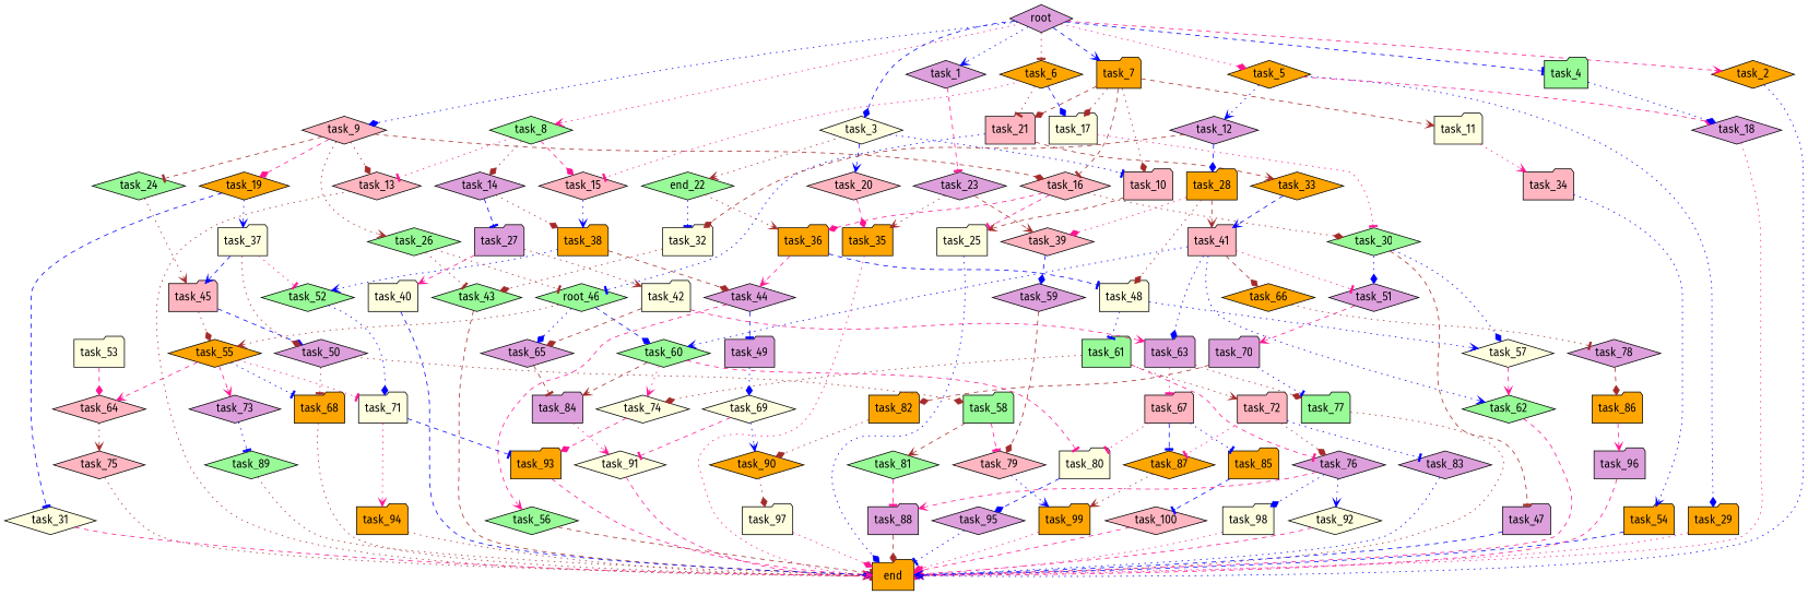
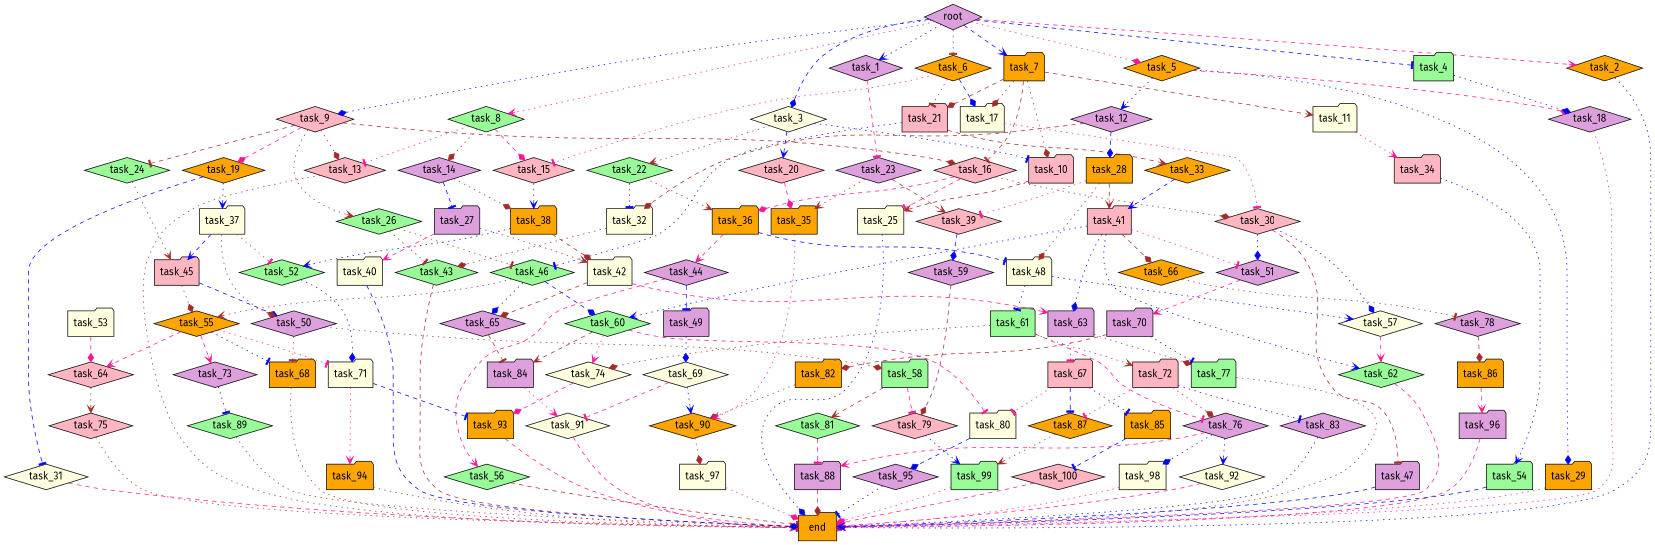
  digraph {
    fontname="Fira Sans"
    node [fillcolor=plum fontname="Fira Sans" shape=diamond style=filled]
    edge [arrowhead=diamond color=brown fontname="Fira Sans" style=dotted]
    task_7 [fillcolor=orange shape=folder]
    task_16 [fillcolor=lightpink]
    task_21 [fillcolor=lightpink shape=folder]
    task_10 [fillcolor=lightpink shape=folder]
    task_17 [fillcolor=lightyellow shape=folder]
    task_11 [fillcolor=lightyellow shape=folder]
    task_25 [fillcolor=lightyellow shape=folder]
-   task_30 [fillcolor=palegreen]
+   task_30 [fillcolor=lightpink]
    task_36 [fillcolor=orange shape=folder]
-   task_46 [fillcolor=palegreen label=root_46]
+   task_46 [fillcolor=palegreen]
    task_33 [fillcolor=orange]
    task_34 [fillcolor=lightpink shape=folder]
    task_29 [fillcolor=orange shape=folder]
    end [fillcolor=orange shape=folder]
    task_84 [shape=folder]
    task_65
    task_91 [fillcolor=lightyellow]
    task_15 [fillcolor=lightpink]
    task_38 [fillcolor=orange shape=folder]
    task_44
    task_52 [fillcolor=palegreen]
    task_48 [fillcolor=lightyellow shape=folder]
    task_57 [fillcolor=lightyellow]
    task_61 [fillcolor=palegreen shape=folder]
    task_62 [fillcolor=palegreen]
    task_74 [fillcolor=lightyellow]
    task_76
    task_72 [fillcolor=lightpink shape=folder]
    task_49 [shape=folder]
    task_56 [fillcolor=palegreen]
    task_69 [fillcolor=lightyellow]
    task_55 [fillcolor=orange]
    task_64 [fillcolor=lightpink]
    task_73
    task_71 [fillcolor=lightyellow shape=folder]
    task_68 [fillcolor=orange shape=folder]
    task_75 [fillcolor=lightpink]
    task_89 [fillcolor=palegreen]
    task_94 [fillcolor=orange shape=folder]
    task_93 [fillcolor=orange shape=folder]
    task_9 [fillcolor=lightpink]
    task_26 [fillcolor=palegreen]
    task_13 [fillcolor=lightpink]
    task_24 [fillcolor=palegreen]
    task_19 [fillcolor=orange]
    task_43 [fillcolor=palegreen]
    task_45 [fillcolor=lightpink shape=folder]
    task_37 [fillcolor=lightyellow shape=folder]
    task_31 [fillcolor=lightyellow]
    task_81 [fillcolor=palegreen]
    task_88 [shape=folder]
    task_70 [shape=folder]
    task_77 [fillcolor=palegreen shape=folder]
    task_82 [fillcolor=orange shape=folder]
    task_90 [fillcolor=orange]
    task_85 [fillcolor=orange shape=folder]
    task_100 [fillcolor=lightpink]
    task_14
    task_27 [shape=folder]
    task_42 [fillcolor=lightyellow shape=folder]
    task_40 [fillcolor=lightyellow shape=folder]
-   task_54 [fillcolor=orange shape=folder]
+   task_54 [fillcolor=palegreen shape=folder]
    task_50
    task_58 [fillcolor=palegreen shape=folder]
    task_51
    task_47 [shape=folder]
    task_79 [fillcolor=lightpink]
-   task_99 [fillcolor=orange shape=folder]
+   task_99 [fillcolor=palegreen shape=folder]
    task_63 [shape=folder]
    task_67 [fillcolor=lightpink shape=folder]
    task_39 [fillcolor=lightpink]
    task_59
    task_60 [fillcolor=palegreen]
    task_41 [fillcolor=lightpink shape=folder]
    task_92 [fillcolor=lightyellow]
    task_80 [fillcolor=lightyellow shape=folder]
    task_95
    task_23
    task_35 [fillcolor=orange shape=folder]
    task_87 [fillcolor=orange]
    task_96 [shape=folder]
    task_98 [fillcolor=lightyellow shape=folder]
    task_53 [fillcolor=lightyellow shape=folder]
    task_20 [fillcolor=lightpink]
    task_86 [fillcolor=orange shape=folder]
    root
    task_5 [fillcolor=orange]
    task_6 [fillcolor=orange]
    task_8 [fillcolor=palegreen]
    task_2 [fillcolor=orange]
    task_3 [fillcolor=lightyellow]
    task_1
    task_4 [fillcolor=palegreen shape=folder]
    task_18
    task_12
-   task_22 [fillcolor=palegreen label=end_22]
+   task_22 [fillcolor=palegreen]
    task_83
    task_28 [fillcolor=orange shape=folder]
    task_32 [fillcolor=lightyellow shape=folder]
    task_66 [fillcolor=orange]
    task_78
    task_97 [fillcolor=lightyellow shape=folder]
    task_7 -> task_16 [arrowhead=tee style=dashed]
    task_7 -> task_21 [style=dashed]
    task_7 -> task_10
    task_7 -> task_17
    task_7 -> task_11 [arrowhead=vee style=dashed]
    task_16 -> task_25 [arrowhead=tee color=deeppink style=dashed]
    task_16 -> task_30
    task_16 -> task_36 [color=deeppink style=dashed]
    task_21 -> task_46 [arrowhead=tee color=blue]
    task_21 -> task_33 [arrowhead=vee style=dashed]
    task_10 -> task_25 [arrowhead=vee style=dashed]
    task_17 -> task_30 [arrowhead=tee color=deeppink]
    task_11 -> task_34 [arrowhead=vee color=deeppink]
    task_25 -> end [color=blue]
    task_30 -> task_57 [color=blue]
    task_30 -> task_51 [color=blue]
    task_30 -> task_47 [arrowhead=tee style=dashed]
    task_36 -> task_44 [arrowhead=vee color=deeppink style=dashed]
    task_36 -> task_48 [arrowhead=tee color=blue style=dashed]
    task_46 -> task_65 [color=blue]
    task_46 -> task_55 [arrowhead=vee]
    task_46 -> task_60 [color=blue style=dashed]
    task_33 -> task_41 [arrowhead=vee color=blue style=dashed]
    task_34 -> task_54 [arrowhead=vee color=blue]
    task_29 -> end [arrowhead=tee color=deeppink]
    task_84 -> task_91 [arrowhead=vee color=deeppink]
    task_65 -> task_84 [arrowhead=tee style=dashed]
    task_91 -> end [arrowhead=tee color=deeppink style=dashed]
    task_15 -> task_38 [arrowhead=vee color=blue]
-   task_38 -> task_44 [style=dashed]
+   task_38 -> task_42 [style=dashed]
    task_38 -> task_52 [arrowhead=vee color=blue]
    task_44 -> task_49 [arrowhead=tee color=blue style=dashed]
    task_44 -> task_56 [arrowhead=vee color=deeppink style=dashed]
    task_52 -> task_71 [color=blue]
    task_48 -> task_57 [arrowhead=vee color=blue]
    task_48 -> task_61 [arrowhead=tee color=blue]
    task_57 -> task_62 [arrowhead=vee color=deeppink style=dashed]
    task_61 -> task_74
    task_61 -> task_76 [arrowhead=tee color=deeppink style=dashed]
    task_61 -> task_72 [arrowhead=vee]
    task_62 -> end [arrowhead=vee color=deeppink style=dashed]
    task_74 -> task_93 [color=deeppink style=dashed]
    task_76 -> task_88 [arrowhead=vee color=deeppink style=dashed]
    task_76 -> task_92 [arrowhead=vee color=blue]
    task_76 -> task_98 [color=blue]
    task_72 -> task_76
    task_72 -> task_87 [arrowhead=tee color=deeppink]
    task_72 -> task_83 [arrowhead=tee color=blue]
    task_49 -> task_69 [color=blue]
    task_56 -> end [arrowhead=tee style=dashed]
    task_69 -> task_91 [arrowhead=tee color=deeppink style=dashed]
    task_69 -> task_90 [arrowhead=vee color=blue]
    task_55 -> task_64 [arrowhead=vee color=deeppink style=dashed]
    task_55 -> task_73 [arrowhead=vee color=deeppink style=dashed]
    task_55 -> task_71 [arrowhead=tee color=deeppink]
    task_55 -> task_68 [arrowhead=tee color=blue]
    task_64 -> task_75 [arrowhead=vee]
    task_73 -> task_89 [arrowhead=tee color=blue]
    task_71 -> task_94 [arrowhead=vee color=deeppink]
    task_71 -> task_93 [arrowhead=tee color=blue style=dashed]
    task_68 -> end [arrowhead=vee]
    task_75 -> end [arrowhead=tee]
    task_89 -> end
    task_94 -> end [arrowhead=tee]
    task_93 -> end [color=deeppink style=dashed]
    task_9 -> task_16 [style=dashed]
    task_9 -> task_26 [arrowhead=vee]
    task_9 -> task_13
    task_9 -> task_24 [arrowhead=tee style=dashed]
    task_9 -> task_19 [color=deeppink style=dashed]
    task_26 -> task_46 [arrowhead=tee]
    task_26 -> task_43 [arrowhead=tee]
    task_13 -> end [arrowhead=vee]
    task_24 -> task_45 [arrowhead=vee]
    task_19 -> task_37 [arrowhead=vee color=blue]
    task_19 -> task_31 [arrowhead=tee color=blue style=dashed]
    task_43 -> end [arrowhead=vee style=dashed]
    task_45 -> task_55
    task_45 -> task_50 [color=blue style=dashed]
    task_37 -> task_52 [arrowhead=tee color=deeppink]
    task_37 -> task_45 [arrowhead=vee color=blue style=dashed]
    task_37 -> task_50
    task_31 -> end [color=deeppink style=dashed]
    task_81 -> task_88 [arrowhead=tee color=deeppink style=dashed]
    task_88 -> end [style=dashed]
    task_70 -> task_77 [arrowhead=tee color=blue]
    task_70 -> task_82 [style=dashed]
    task_77 -> end
    task_82 -> task_90
    task_90 -> task_97
    task_85 -> task_100 [arrowhead=tee color=blue style=dashed]
    task_100 -> end [arrowhead=vee color=deeppink style=dashed]
    task_14 -> task_38
    task_14 -> task_27 [arrowhead=tee color=blue style=dashed]
    task_27 -> task_42 [arrowhead=vee]
    task_27 -> task_40 [arrowhead=vee color=deeppink style=dashed]
    task_42 -> task_65 [style=dashed]
    task_42 -> task_63 [arrowhead=vee color=deeppink style=dashed]
    task_40 -> end [color=blue style=dashed]
    task_54 -> end [arrowhead=vee color=blue style=dashed]
    task_50 -> task_68 [arrowhead=tee]
    task_50 -> task_58
    task_58 -> task_81 [arrowhead=vee style=dashed]
    task_58 -> task_79 [arrowhead=tee color=deeppink style=dashed]
    task_51 -> task_70 [arrowhead=vee color=deeppink style=dashed]
    task_47 -> end [color=blue style=dashed]
    task_79 -> task_99 [arrowhead=vee color=blue]
    task_99 -> end [color=deeppink]
    task_63 -> task_77
    task_63 -> task_67 [arrowhead=tee color=deeppink]
    task_67 -> task_85 [arrowhead=tee color=blue]
    task_67 -> task_80 [arrowhead=tee color=deeppink]
    task_67 -> task_87 [arrowhead=tee color=blue style=dashed]
    task_39 -> task_59 [color=blue style=dashed]
    task_59 -> task_79 [style=dashed]
    task_60 -> task_84 [arrowhead=vee style=dashed]
    task_60 -> task_74 [arrowhead=vee color=deeppink]
    task_60 -> task_80 [arrowhead=tee color=deeppink style=dashed]
    task_41 -> task_62 [arrowhead=vee color=blue]
    task_41 -> task_51 [arrowhead=tee color=deeppink]
    task_41 -> task_63 [color=blue]
    task_41 -> task_60 [arrowhead=vee color=blue]
    task_41 -> task_66 [style=dashed]
    task_92 -> end [color=deeppink style=dashed]
    task_80 -> task_95 [color=blue style=dashed]
    task_95 -> end [arrowhead=tee color=blue]
    task_23 -> task_39 [arrowhead=vee style=dashed]
    task_23 -> task_35 [arrowhead=vee]
-   task_35 -> end [arrowhead=vee color=deeppink]
+   task_35 -> task_90 [arrowhead=vee color=deeppink]
    task_87 -> task_99 [arrowhead=vee]
    task_96 -> end [arrowhead=tee color=deeppink style=dashed]
    task_98 -> end [arrowhead=vee color=deeppink]
    task_53 -> task_64 [color=deeppink style=dashed]
    task_20 -> task_35 [color=deeppink style=dashed]
    task_86 -> task_96 [arrowhead=vee color=deeppink style=dashed]
    root -> task_7 [arrowhead=vee color=blue style=dashed]
    root -> task_9 [color=blue]
    root -> task_5 [color=deeppink]
    root -> task_6 [arrowhead=tee]
    root -> task_8 [arrowhead=vee color=deeppink]
    root -> task_2 [arrowhead=vee color=deeppink style=dashed]
    root -> task_3 [color=blue style=dashed]
    root -> task_1 [arrowhead=vee color=blue]
    root -> task_4 [arrowhead=tee color=blue style=dashed]
    task_5 -> task_29 [color=blue]
    task_5 -> task_18 [color=deeppink style=dashed]
    task_5 -> task_12 [arrowhead=vee color=blue]
    task_6 -> task_21 [arrowhead=tee]
    task_6 -> task_17 [color=blue style=dashed]
    task_6 -> task_15 [arrowhead=tee color=deeppink]
    task_8 -> task_15 [color=deeppink style=dashed]
    task_8 -> task_13 [arrowhead=tee color=deeppink]
    task_8 -> task_14
    task_2 -> end [color=blue]
    task_3 -> task_10 [arrowhead=tee color=blue]
    task_3 -> task_20 [arrowhead=vee color=blue style=dashed]
    task_3 -> task_22 [arrowhead=vee]
    task_1 -> task_23 [arrowhead=tee color=deeppink style=dashed]
    task_4 -> task_18 [color=blue]
    task_18 -> end [arrowhead=vee color=deeppink]
    task_12 -> task_28 [color=blue style=dashed]
    task_12 -> task_32 [style=dashed]
    task_22 -> task_36 [arrowhead=vee]
    task_22 -> task_32 [arrowhead=tee color=blue]
    task_83 -> end [arrowhead=vee color=blue]
    task_28 -> task_48
-   task_28 -> task_39 [color=deeppink]
+   task_28 -> task_39 [arrowhead=tee color=deeppink]
    task_28 -> task_41 [arrowhead=vee style=dashed]
    task_32 -> task_43
    task_66 -> task_78 [arrowhead=tee]
    task_78 -> task_86 [style=dashed]
    task_97 -> end [color=deeppink]
  }
